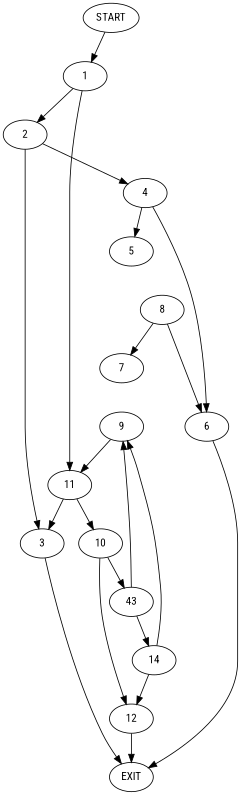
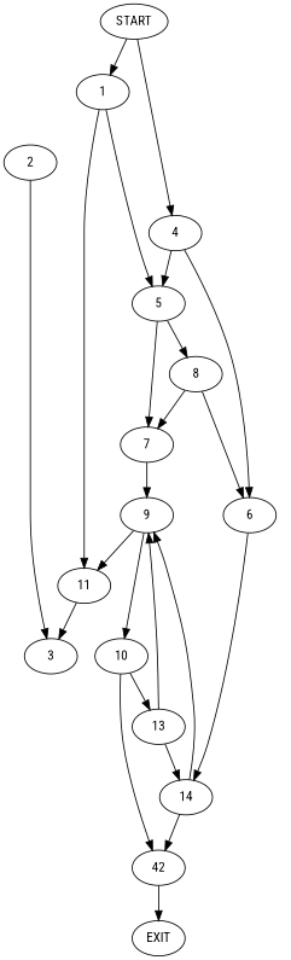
  digraph {
    fontname="Roboto Condensed"
    node [fontname="Roboto Condensed"]
    edge [fontname="Roboto Condensed"]
    n1 [label=START]
    1
    2
    11
    n5 [label=EXIT]
    3
    4
    5
    6
    7
    8
    9
    10
-   12
-   13 [label=43]
+   12 [label=42]
+   13
    14
    n1 -> 1
-   1 -> 2
+   1 -> 5
    1 -> 11
    2 -> 3
-   2 -> 4
+   n1 -> 4
    11 -> 3
-   3 -> n5
    4 -> 5
    4 -> 6
-   6 -> n5
+   5 -> 7
+   5 -> 8
+   6 -> 14
+   7 -> 9
    8 -> 6
    8 -> 7
    9 -> 11
-   11 -> 10
+   9 -> 10
    10 -> 12
    10 -> 13
    12 -> n5
    13 -> 9
    13 -> 14
    14 -> 9
    14 -> 12
  }
